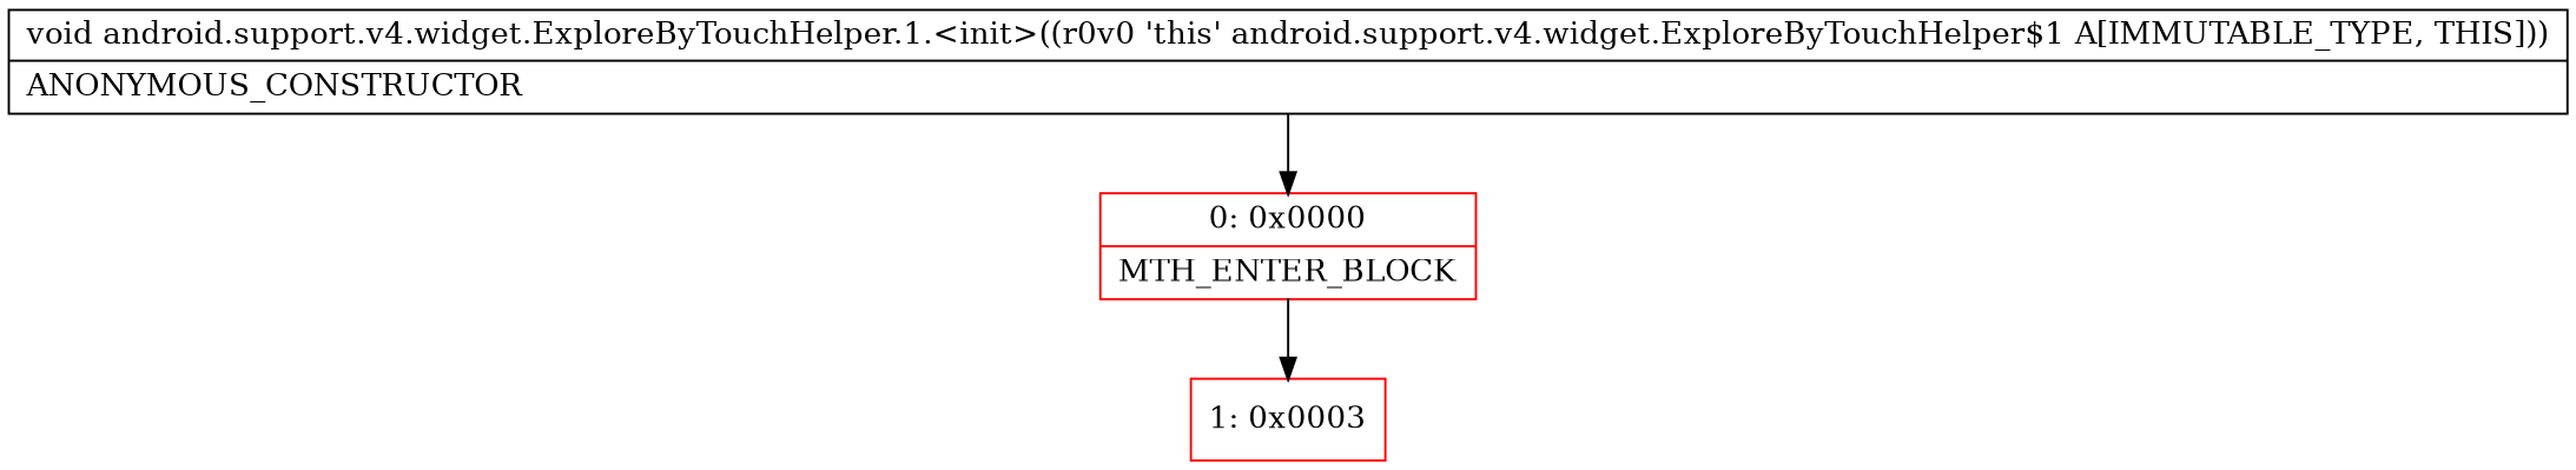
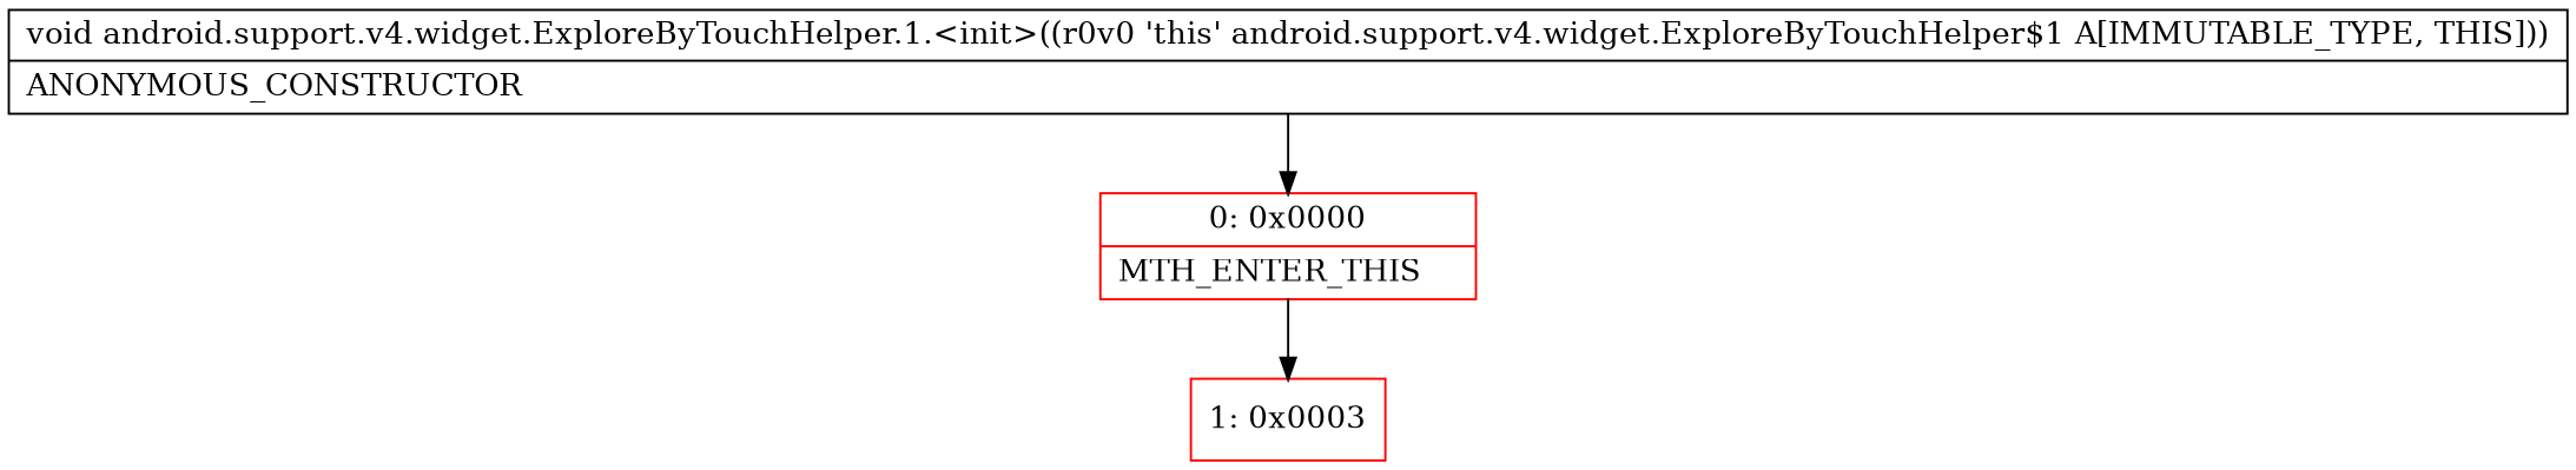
  digraph {
    node [color=red shape=record]
-   n1 [label="{0\:\ 0x0000|MTH_ENTER_BLOCK\l}"]
+   n1 [label="{0\:\ 0x0000|MTH_ENTER_THIS\l}"]
    n2 [label="{1\:\ 0x0003}"]
    n3 [label="{void android.support.v4.widget.ExploreByTouchHelper.1.\<init\>((r0v0 'this' android.support.v4.widget.ExploreByTouchHelper$1 A[IMMUTABLE_TYPE, THIS]))  | ANONYMOUS_CONSTRUCTOR\l}" color=""]
    subgraph cluster_1 {
      label="R(0)"
    }
    n1 -> n2
    n3 -> n1
  }
